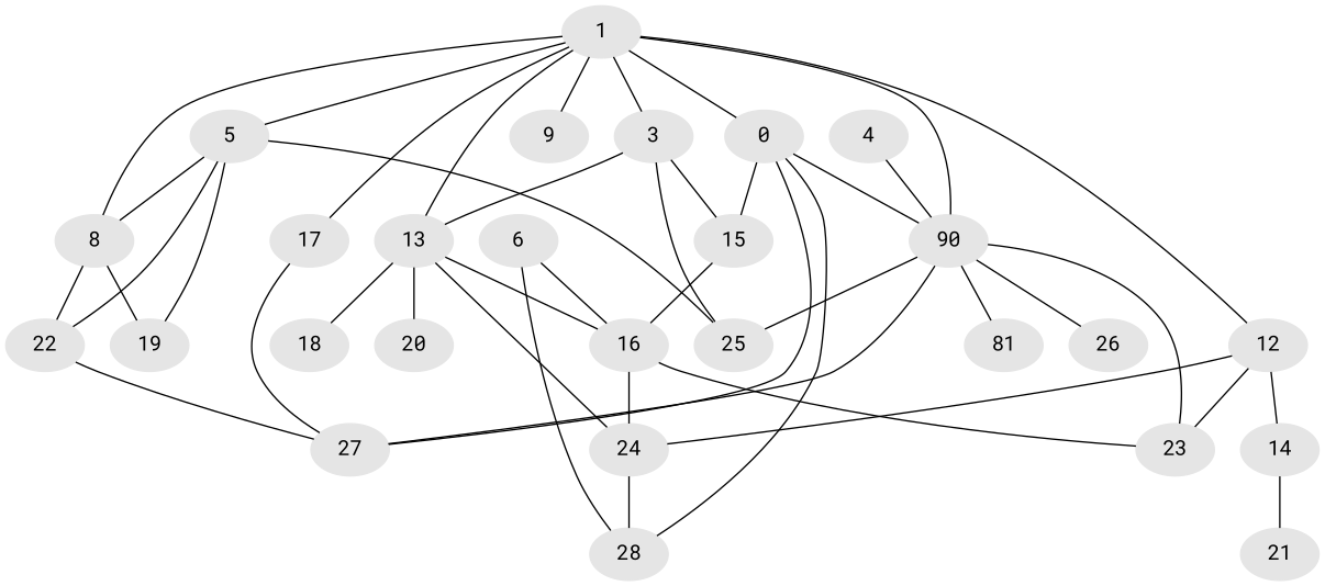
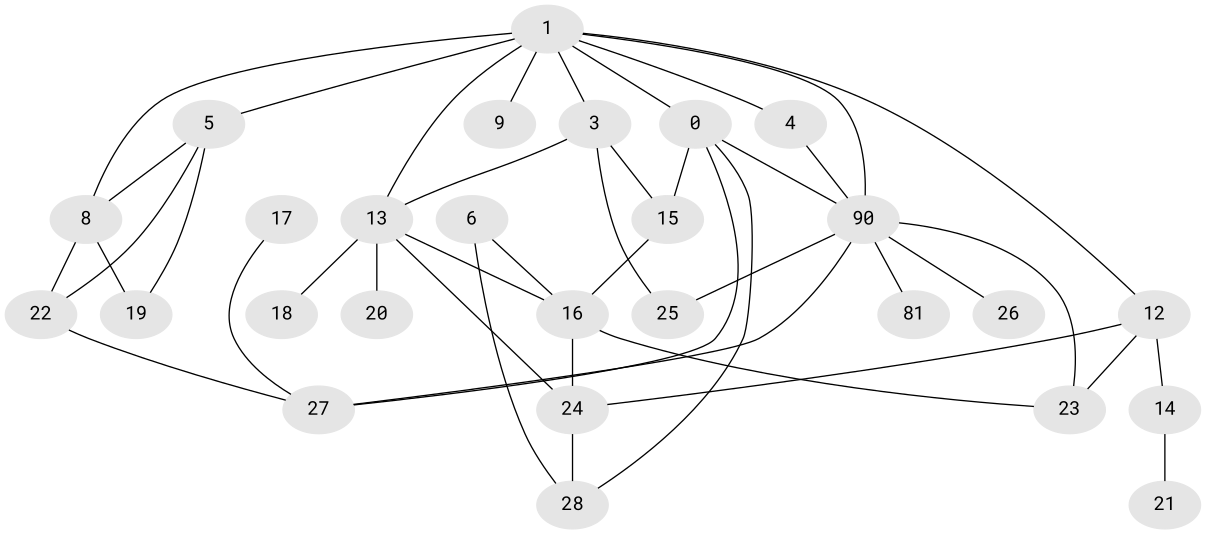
  graph {
    fontname="Roboto Mono"
    node [color=gray90 fontname="Roboto Mono" style=filled]
    edge [fontname="Roboto Mono" weight=1.0]
    n1 [label=0]
    1
    3
    5
    8
    9
    n7 [label=90]
    12
    13
    17
    15
    27
    28
    25
    19
    22
    n17 [label=81]
    23
    26
    14
    24
    16
    18
    20
    4
    6
    21
    n1 -- n7
    n1 -- 15
    n1 -- 27
    n1 -- 28
    1 -- n1
    1 -- 3
    1 -- 5
    1 -- 8
    1 -- 9
    1 -- n7
    1 -- 12
    1 -- 13
-   1 -- 17
+   1 -- 4
    3 -- 13
    3 -- 15
    3 -- 25
    5 -- 8
-   5 -- 25
    5 -- 19
    5 -- 22
    8 -- 19
    8 -- 22
    n7 -- 27
    n7 -- 25
    n7 -- n17
    n7 -- 23
    n7 -- 26
    12 -- 23
    12 -- 14
    12 -- 24
    13 -- 24
    13 -- 16
    13 -- 18
    13 -- 20
    17 -- 27
    15 -- 16
    22 -- 27
    14 -- 21
    24 -- 28
    16 -- 23
    16 -- 24
    4 -- n7
    6 -- 28
    6 -- 16
  }
